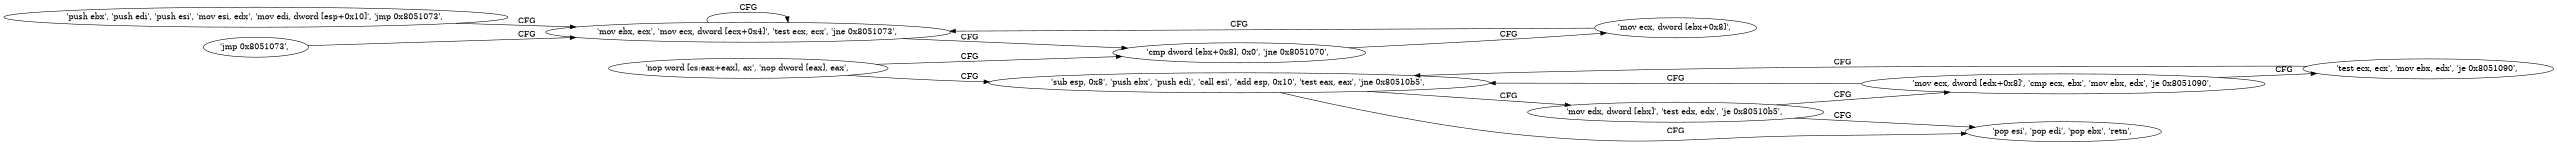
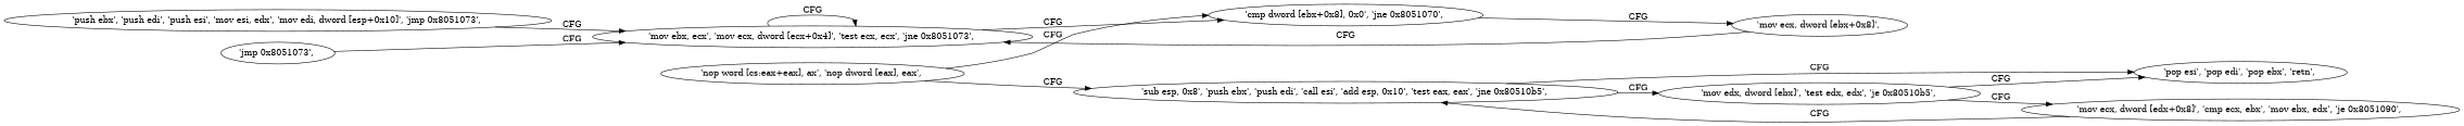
  digraph {
    rankdir=LR
    n1 [label="'push ebx', 'push edi', 'push esi', 'mov esi, edx', 'mov edi, dword [esp+0x10]', 'jmp 0x8051073', "]
    n2 [label="'mov ebx, ecx', 'mov ecx, dword [ecx+0x4]', 'test ecx, ecx', 'jne 0x8051073', "]
    n3 [label="'cmp dword [ebx+0x8], 0x0', 'jne 0x8051070', "]
    n4 [label="'mov ecx, dword [ebx+0x8]', "]
    n5 [label="'nop word [cs:eax+eax], ax', 'nop dword [eax], eax', "]
    n6 [label="'sub esp, 0x8', 'push ebx', 'push edi', 'call esi', 'add esp, 0x10', 'test eax, eax', 'jne 0x80510b5', "]
    n7 [label="'pop esi', 'pop edi', 'pop ebx', 'retn', "]
    n8 [label="'mov edx, dword [ebx]', 'test edx, edx', 'je 0x80510b5', "]
    n9 [label="'mov ecx, dword [edx+0x8]', 'cmp ecx, ebx', 'mov ebx, edx', 'je 0x8051090', "]
-   n10 [label="'test ecx, ecx', 'mov ebx, edx', 'je 0x8051090', "]
    n11 [label="'jmp 0x8051073', "]
    n1 -> n2 [label=CFG]
    n2 -> n2 [label=CFG]
    n2 -> n3 [label=CFG]
    n3 -> n4 [label=CFG]
    n4 -> n2 [label=CFG]
    n5 -> n3 [label=CFG]
    n5 -> n6 [label=CFG]
    n6 -> n7 [label=CFG]
    n6 -> n8 [label=CFG]
    n8 -> n7 [label=CFG]
    n8 -> n9 [label=CFG]
    n9 -> n6 [label=CFG]
-   n9 -> n10 [label=CFG]
-   n10 -> n6 [label=CFG]
    n11 -> n2 [label=CFG]
  }
